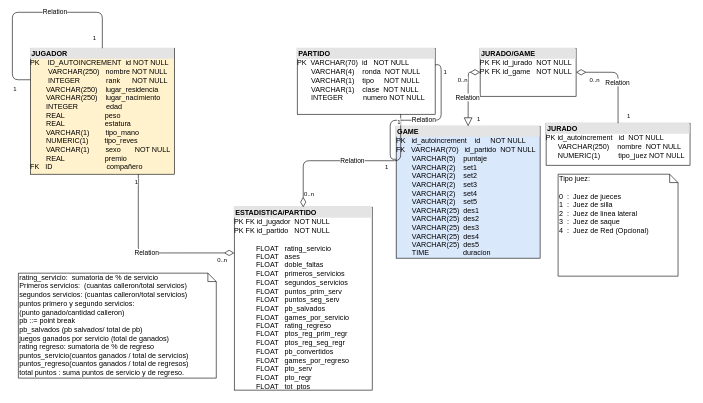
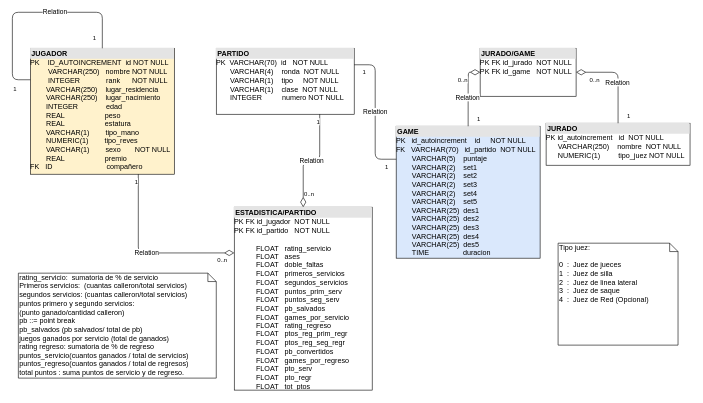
  <mxCell id="0" />
  <mxCell id="1" parent="0" />
- <mxCell id="2" value="&lt;div style=&quot;box-sizing: border-box ; width: 100% ; background: #e4e4e4 ; padding: 2px&quot;&gt;&lt;b&gt;PARTIDO&lt;/b&gt;&lt;/div&gt;PK&amp;nbsp; VARCHAR(70)&amp;nbsp; id&amp;nbsp; &amp;nbsp;NOT NULL&lt;br&gt;&amp;nbsp; &amp;nbsp; &amp;nbsp; &amp;nbsp;VARCHAR(4)&amp;nbsp; &amp;nbsp; ronda&amp;nbsp; NOT NULL&lt;br&gt;&amp;nbsp; &amp;nbsp; &amp;nbsp; &amp;nbsp;VARCHAR(1)&amp;nbsp; &amp;nbsp; tipo&amp;nbsp; &amp;nbsp; &amp;nbsp;NOT NULL&lt;br&gt;&amp;nbsp; &amp;nbsp; &amp;nbsp; &amp;nbsp;VARCHAR(1)&amp;nbsp; &amp;nbsp; clase&amp;nbsp; NOT NULL&lt;br&gt;&amp;nbsp; &amp;nbsp; &amp;nbsp; &amp;nbsp;INTEGER&amp;nbsp; &amp;nbsp; &amp;nbsp; &amp;nbsp; &amp;nbsp; numero NOT NULL&lt;br&gt;&lt;br&gt;&lt;br&gt;&amp;nbsp;&amp;nbsp;&lt;br&gt;" style="verticalAlign=top;align=left;overflow=fill;html=1;" parent="1" vertex="1"><mxGeometry x="495" y="80" width="230" height="110" as="geometry" /></mxCell>
+ <mxCell id="2" value="&lt;div style=&quot;box-sizing: border-box ; width: 100% ; background: #e4e4e4 ; padding: 2px&quot;&gt;&lt;b&gt;PARTIDO&lt;/b&gt;&lt;/div&gt;PK&amp;nbsp; VARCHAR(70)&amp;nbsp; id&amp;nbsp; &amp;nbsp;NOT NULL&lt;br&gt;&amp;nbsp; &amp;nbsp; &amp;nbsp; &amp;nbsp;VARCHAR(4)&amp;nbsp; &amp;nbsp; ronda&amp;nbsp; NOT NULL&lt;br&gt;&amp;nbsp; &amp;nbsp; &amp;nbsp; &amp;nbsp;VARCHAR(1)&amp;nbsp; &amp;nbsp; tipo&amp;nbsp; &amp;nbsp; &amp;nbsp;NOT NULL&lt;br&gt;&amp;nbsp; &amp;nbsp; &amp;nbsp; &amp;nbsp;VARCHAR(1)&amp;nbsp; &amp;nbsp; clase&amp;nbsp; NOT NULL&lt;br&gt;&amp;nbsp; &amp;nbsp; &amp;nbsp; &amp;nbsp;INTEGER&amp;nbsp; &amp;nbsp; &amp;nbsp; &amp;nbsp; &amp;nbsp; numero NOT NULL&lt;br&gt;&lt;br&gt;&lt;br&gt;&amp;nbsp;&amp;nbsp;&lt;br&gt;" style="verticalAlign=top;align=left;overflow=fill;html=1;" parent="1" vertex="1"><mxGeometry x="360" y="80" width="230" height="110" as="geometry" /></mxCell>
  <mxCell id="3" value="&lt;div style=&quot;box-sizing: border-box ; width: 100% ; background: #e4e4e4 ; padding: 2px&quot;&gt;&lt;b&gt;GAME&lt;/b&gt;&lt;/div&gt;PK&amp;nbsp; &amp;nbsp;id_autoincrement&amp;nbsp; &amp;nbsp; id&amp;nbsp; &amp;nbsp; &amp;nbsp;NOT NULL&lt;br&gt;FK&amp;nbsp; &amp;nbsp;VARCHAR(70)&amp;nbsp; &amp;nbsp;id_partido&amp;nbsp; NOT NULL&lt;br&gt;&amp;nbsp; &amp;nbsp; &amp;nbsp; &amp;nbsp; VARCHAR(5)&amp;nbsp; &amp;nbsp; puntaje&lt;br&gt;&amp;nbsp; &amp;nbsp; &amp;nbsp; &amp;nbsp; VARCHAR(2)&amp;nbsp; &amp;nbsp; set1&lt;br&gt;&amp;nbsp; &amp;nbsp; &amp;nbsp; &amp;nbsp; VARCHAR(2)&amp;nbsp; &amp;nbsp; set2&lt;br&gt;&amp;nbsp; &amp;nbsp; &amp;nbsp; &amp;nbsp; VARCHAR(2)&amp;nbsp; &amp;nbsp; set3&lt;br&gt;&amp;nbsp; &amp;nbsp; &amp;nbsp; &amp;nbsp; VARCHAR(2)&amp;nbsp; &amp;nbsp; set4&lt;br&gt;&amp;nbsp; &amp;nbsp; &amp;nbsp; &amp;nbsp; VARCHAR(2)&amp;nbsp; &amp;nbsp; set5&lt;br&gt;&amp;nbsp; &amp;nbsp; &amp;nbsp; &amp;nbsp; VARCHAR(25)&amp;nbsp; des1&lt;br&gt;&amp;nbsp; &amp;nbsp; &amp;nbsp; &amp;nbsp; VARCHAR(25)&amp;nbsp; des2&lt;br&gt;&amp;nbsp; &amp;nbsp; &amp;nbsp; &amp;nbsp; VARCHAR(25)&amp;nbsp; des3&lt;br&gt;&amp;nbsp; &amp;nbsp; &amp;nbsp; &amp;nbsp; VARCHAR(25)&amp;nbsp; des4&lt;br&gt;&amp;nbsp; &amp;nbsp; &amp;nbsp; &amp;nbsp; VARCHAR(25)&amp;nbsp; des5&lt;br&gt;&amp;nbsp; &amp;nbsp; &amp;nbsp; &amp;nbsp; TIME&amp;nbsp; &amp;nbsp; &amp;nbsp; &amp;nbsp; &amp;nbsp; &amp;nbsp; &amp;nbsp; &amp;nbsp; &amp;nbsp;duracion&lt;br&gt;&lt;br&gt;" style="verticalAlign=top;align=left;overflow=fill;html=1;fillColor=#dae8fc;" parent="1" vertex="1"><mxGeometry x="660" y="210" width="240" height="220" as="geometry" /></mxCell>
  <mxCell id="4" value="&lt;div style=&quot;box-sizing: border-box ; width: 100% ; background: #e4e4e4 ; padding: 2px&quot;&gt;&lt;b&gt;JUGADOR&lt;/b&gt;&lt;/div&gt;PK&amp;nbsp; &amp;nbsp; ID_AUTOINCREMENT&amp;nbsp; id NOT NULL&lt;br&gt;&amp;nbsp; &amp;nbsp; &amp;nbsp; &amp;nbsp; &amp;nbsp;VARCHAR(250)&amp;nbsp; &amp;nbsp;nombre NOT NULL&lt;br&gt;&amp;nbsp; &amp;nbsp; &amp;nbsp; &amp;nbsp; &amp;nbsp;INTEGER&amp;nbsp; &amp;nbsp; &amp;nbsp; &amp;nbsp; &amp;nbsp; &amp;nbsp; &amp;nbsp;rank&amp;nbsp; &amp;nbsp; &amp;nbsp; NOT NULL&lt;br&gt;&amp;nbsp; &amp;nbsp; &amp;nbsp; &amp;nbsp; VARCHAR(250)&amp;nbsp; &amp;nbsp; lugar_residencia&lt;br&gt;&amp;nbsp; &amp;nbsp; &amp;nbsp; &amp;nbsp; VARCHAR(250)&amp;nbsp; &amp;nbsp; lugar_nacimiento&lt;br&gt;&amp;nbsp; &amp;nbsp; &amp;nbsp; &amp;nbsp; INTEGER&amp;nbsp; &amp;nbsp; &amp;nbsp; &amp;nbsp; &amp;nbsp; &amp;nbsp; &amp;nbsp; edad&lt;br&gt;&amp;nbsp; &amp;nbsp; &amp;nbsp; &amp;nbsp; REAL&amp;nbsp; &amp;nbsp; &amp;nbsp; &amp;nbsp; &amp;nbsp; &amp;nbsp; &amp;nbsp; &amp;nbsp; &amp;nbsp; &amp;nbsp; peso&lt;br&gt;&amp;nbsp; &amp;nbsp; &amp;nbsp; &amp;nbsp; REAL&amp;nbsp; &amp;nbsp; &amp;nbsp; &amp;nbsp; &amp;nbsp; &amp;nbsp; &amp;nbsp; &amp;nbsp; &amp;nbsp; &amp;nbsp; estatura&lt;br&gt;&amp;nbsp; &amp;nbsp; &amp;nbsp; &amp;nbsp; VARCHAR(1)&amp;nbsp; &amp;nbsp; &amp;nbsp; &amp;nbsp; tipo_mano&lt;br&gt;&amp;nbsp; &amp;nbsp; &amp;nbsp; &amp;nbsp; NUMERIC(1)&amp;nbsp; &amp;nbsp; &amp;nbsp; &amp;nbsp; tipo_reves&lt;br&gt;&amp;nbsp; &amp;nbsp; &amp;nbsp; &amp;nbsp; VARCHAR(1)&amp;nbsp; &amp;nbsp; &amp;nbsp; &amp;nbsp; sexo&amp;nbsp; &amp;nbsp; &amp;nbsp; &amp;nbsp;NOT NULL&lt;br&gt;&amp;nbsp; &amp;nbsp; &amp;nbsp; &amp;nbsp; REAL&amp;nbsp; &amp;nbsp; &amp;nbsp; &amp;nbsp; &amp;nbsp; &amp;nbsp; &amp;nbsp; &amp;nbsp; &amp;nbsp; &amp;nbsp; premio&lt;br&gt;FK&amp;nbsp; &amp;nbsp;ID&amp;nbsp; &amp;nbsp; &amp;nbsp; &amp;nbsp; &amp;nbsp; &amp;nbsp; &amp;nbsp; &amp;nbsp; &amp;nbsp; &amp;nbsp; &amp;nbsp; &amp;nbsp; &amp;nbsp; &amp;nbsp;compañero&lt;br&gt;&amp;nbsp; &amp;nbsp; &amp;nbsp; &amp;nbsp;&amp;nbsp;&lt;br&gt;&lt;br&gt;" style="verticalAlign=top;align=left;overflow=fill;html=1;fillColor=#fff2cc;" parent="1" vertex="1"><mxGeometry x="50" y="80" width="240" height="210" as="geometry" /></mxCell>
  <mxCell id="5" value="&lt;div style=&quot;box-sizing: border-box ; width: 100% ; background: #e4e4e4 ; padding: 2px&quot;&gt;&lt;b&gt;JURADO&lt;/b&gt;&lt;/div&gt;PK id_autoincrement&amp;nbsp; &amp;nbsp;id&amp;nbsp; NOT NULL&lt;br&gt;&amp;nbsp; &amp;nbsp; &amp;nbsp; VARCHAR(250)&amp;nbsp; &amp;nbsp; nombre&amp;nbsp; NOT NULL&lt;br&gt;&amp;nbsp; &amp;nbsp; &amp;nbsp; NUMERIC(1)&amp;nbsp; &amp;nbsp; &amp;nbsp; &amp;nbsp; &amp;nbsp;tipo_juez NOT NULL&lt;br&gt;" style="verticalAlign=top;align=left;overflow=fill;html=1;" parent="1" vertex="1"><mxGeometry x="910" y="205" width="240" height="70" as="geometry" /></mxCell>
  <mxCell id="6" value="&lt;div style=&quot;box-sizing: border-box ; width: 100% ; background: #e4e4e4 ; padding: 2px&quot;&gt;&lt;b&gt;ESTADISTICA/PARTIDO&lt;/b&gt;&lt;/div&gt;PK FK id_jugador&amp;nbsp; NOT NULL&lt;br&gt;PK FK id_partido&amp;nbsp; &amp;nbsp;NOT NULL&lt;br&gt;&lt;br&gt;&amp;nbsp; &amp;nbsp; &amp;nbsp; &amp;nbsp; &amp;nbsp; &amp;nbsp;FLOAT&amp;nbsp; &amp;nbsp;rating_servicio&lt;br&gt;&amp;nbsp; &amp;nbsp; &amp;nbsp; &amp;nbsp; &amp;nbsp; &amp;nbsp;FLOAT&amp;nbsp; &amp;nbsp;ases&lt;br&gt;&amp;nbsp; &amp;nbsp; &amp;nbsp; &amp;nbsp; &amp;nbsp; &amp;nbsp;FLOAT&amp;nbsp; &amp;nbsp;doble_faltas&lt;br&gt;&amp;nbsp; &amp;nbsp; &amp;nbsp; &amp;nbsp; &amp;nbsp; &amp;nbsp;FLOAT&amp;nbsp; &amp;nbsp;primeros_servicios&lt;br&gt;&amp;nbsp; &amp;nbsp; &amp;nbsp; &amp;nbsp; &amp;nbsp; &amp;nbsp;FLOAT&amp;nbsp; &amp;nbsp;segundos_servicios&lt;br&gt;&amp;nbsp; &amp;nbsp; &amp;nbsp; &amp;nbsp; &amp;nbsp; &amp;nbsp;FLOAT&amp;nbsp; &amp;nbsp;puntos_prim_serv&lt;br&gt;&amp;nbsp; &amp;nbsp; &amp;nbsp; &amp;nbsp; &amp;nbsp; &amp;nbsp;FLOAT&amp;nbsp; &amp;nbsp;puntos_seg_serv&lt;br&gt;&amp;nbsp; &amp;nbsp; &amp;nbsp; &amp;nbsp; &amp;nbsp; &amp;nbsp;FLOAT&amp;nbsp; &amp;nbsp;pb_salvados&lt;br&gt;&amp;nbsp; &amp;nbsp; &amp;nbsp; &amp;nbsp; &amp;nbsp; &amp;nbsp;FLOAT&amp;nbsp; &amp;nbsp;games_por_servicio&lt;br&gt;&amp;nbsp; &amp;nbsp; &amp;nbsp; &amp;nbsp; &amp;nbsp; &amp;nbsp;FLOAT&amp;nbsp; &amp;nbsp;rating_regreso&lt;br&gt;&amp;nbsp; &amp;nbsp; &amp;nbsp; &amp;nbsp; &amp;nbsp; &amp;nbsp;FLOAT&amp;nbsp; &amp;nbsp;ptos_reg_prim_regr&lt;br&gt;&amp;nbsp; &amp;nbsp; &amp;nbsp; &amp;nbsp; &amp;nbsp; &amp;nbsp;FLOAT&amp;nbsp; &amp;nbsp;ptos_reg_seg_regr&lt;br&gt;&amp;nbsp; &amp;nbsp; &amp;nbsp; &amp;nbsp; &amp;nbsp; &amp;nbsp;FLOAT&amp;nbsp; &amp;nbsp;pb_convertidos&lt;br&gt;&amp;nbsp; &amp;nbsp; &amp;nbsp; &amp;nbsp; &amp;nbsp; &amp;nbsp;FLOAT&amp;nbsp; &amp;nbsp;games_por_regreso&lt;br&gt;&amp;nbsp; &amp;nbsp; &amp;nbsp; &amp;nbsp; &amp;nbsp; &amp;nbsp;FLOAT&amp;nbsp; &amp;nbsp;pto_serv&lt;br&gt;&amp;nbsp; &amp;nbsp; &amp;nbsp; &amp;nbsp; &amp;nbsp; &amp;nbsp;FLOAT&amp;nbsp; &amp;nbsp;pto_regr&lt;br&gt;&amp;nbsp; &amp;nbsp; &amp;nbsp; &amp;nbsp; &amp;nbsp; &amp;nbsp;FLOAT&amp;nbsp; &amp;nbsp;tot_ptos&amp;nbsp;&lt;br&gt;" style="verticalAlign=top;align=left;overflow=fill;html=1;" parent="1" vertex="1"><mxGeometry x="390" y="345" width="230" height="305" as="geometry" /></mxCell>
  <mxCell id="7" value="Relation" style="endArrow=none;html=1;endSize=12;startArrow=none;startSize=14;startFill=0;edgeStyle=orthogonalEdgeStyle;exitX=0;exitY=0.25;exitDx=0;exitDy=0;endFill=0;entryX=1;entryY=0.25;entryDx=0;entryDy=0;" parent="1" source="3" target="2" edge="1"><mxGeometry relative="1" as="geometry"><mxPoint x="520" y="190" as="sourcePoint" /><mxPoint x="520" y="90" as="targetPoint" /></mxGeometry></mxCell>
  <mxCell id="8" value="1&lt;br&gt;" style="resizable=0;html=1;align=left;verticalAlign=top;labelBackgroundColor=#ffffff;fontSize=10;" parent="7" connectable="0" vertex="1"><mxGeometry x="-1" relative="1" as="geometry"><mxPoint x="-20" as="offset" /></mxGeometry></mxCell>
  <mxCell id="9" value="1" style="resizable=0;html=1;align=right;verticalAlign=top;labelBackgroundColor=#ffffff;fontSize=10;" parent="7" connectable="0" vertex="1"><mxGeometry x="1" relative="1" as="geometry"><mxPoint x="20" as="offset" /></mxGeometry></mxCell>
  <mxCell id="10" value="Relation" style="endArrow=none;html=1;endSize=12;startArrow=diamondThin;startSize=14;startFill=0;edgeStyle=orthogonalEdgeStyle;exitX=0;exitY=0.25;exitDx=0;exitDy=0;entryX=0.75;entryY=1;entryDx=0;entryDy=0;endFill=0;" parent="1" source="6" target="4" edge="1"><mxGeometry relative="1" as="geometry"><mxPoint x="50" y="270" as="sourcePoint" /><mxPoint x="210" y="270" as="targetPoint" /></mxGeometry></mxCell>
  <mxCell id="11" value="0..n" style="resizable=0;html=1;align=left;verticalAlign=top;labelBackgroundColor=#ffffff;fontSize=10;" parent="10" connectable="0" vertex="1"><mxGeometry x="-1" relative="1" as="geometry"><mxPoint x="-30" as="offset" /></mxGeometry></mxCell>
  <mxCell id="12" value="1" style="resizable=0;html=1;align=right;verticalAlign=top;labelBackgroundColor=#ffffff;fontSize=10;" parent="10" connectable="0" vertex="1"><mxGeometry x="1" relative="1" as="geometry" /></mxCell>
  <mxCell id="13" value="Relation" style="endArrow=none;html=1;endSize=12;startArrow=diamondThin;startSize=14;startFill=0;edgeStyle=orthogonalEdgeStyle;entryX=0.75;entryY=1;entryDx=0;entryDy=0;endFill=0;exitX=0.5;exitY=0;exitDx=0;exitDy=0;" parent="1" source="6" target="2" edge="1"><mxGeometry relative="1" as="geometry"><mxPoint x="630" y="421" as="sourcePoint" /><mxPoint x="750" y="220" as="targetPoint" /></mxGeometry></mxCell>
  <mxCell id="14" value="0..n" style="resizable=0;html=1;align=left;verticalAlign=top;labelBackgroundColor=#ffffff;fontSize=10;" parent="13" connectable="0" vertex="1"><mxGeometry x="-1" relative="1" as="geometry"><mxPoint y="-35" as="offset" /></mxGeometry></mxCell>
  <mxCell id="15" value="1" style="resizable=0;html=1;align=right;verticalAlign=top;labelBackgroundColor=#ffffff;fontSize=10;" parent="13" connectable="0" vertex="1"><mxGeometry x="1" relative="1" as="geometry" /></mxCell>
  <mxCell id="16" value="Relation" style="endArrow=none;html=1;endSize=12;startArrow=none;startSize=14;startFill=0;edgeStyle=orthogonalEdgeStyle;exitX=0;exitY=0.25;exitDx=0;exitDy=0;entryX=0.5;entryY=0;entryDx=0;entryDy=0;endFill=0;" parent="1" source="4" target="4" edge="1"><mxGeometry x="0.207" relative="1" as="geometry"><mxPoint x="-120" y="90" as="sourcePoint" /><mxPoint x="120" y="0" as="targetPoint" /><Array as="points"><mxPoint x="20" y="133" /><mxPoint x="20" y="20" /><mxPoint x="170" y="20" /></Array><mxPoint as="offset" /></mxGeometry></mxCell>
  <mxCell id="17" value="1&lt;br&gt;&lt;br&gt;" style="resizable=0;html=1;align=left;verticalAlign=top;labelBackgroundColor=#ffffff;fontSize=10;" parent="16" connectable="0" vertex="1"><mxGeometry x="-1" relative="1" as="geometry"><mxPoint x="-30" y="2" as="offset" /></mxGeometry></mxCell>
  <mxCell id="18" value="1" style="resizable=0;html=1;align=right;verticalAlign=top;labelBackgroundColor=#ffffff;fontSize=10;" parent="16" connectable="0" vertex="1"><mxGeometry x="1" relative="1" as="geometry"><mxPoint x="-10" y="-30" as="offset" /></mxGeometry></mxCell>
  <mxCell id="19" value="&lt;div style=&quot;box-sizing: border-box ; width: 100% ; background: #e4e4e4 ; padding: 2px&quot;&gt;&lt;b&gt;JURADO/GAME&lt;/b&gt;&lt;/div&gt;PK FK id_jurado&amp;nbsp; NOT NULL&lt;br&gt;PK FK id_game&amp;nbsp; &amp;nbsp;NOT NULL&lt;br&gt;" style="verticalAlign=top;align=left;overflow=fill;html=1;" parent="1" vertex="1"><mxGeometry x="800" y="80" width="160" height="80" as="geometry" /></mxCell>
- <mxCell id="20" value="Relation" style="endArrow=block;html=1;endSize=12;startArrow=diamondThin;startSize=14;startFill=0;edgeStyle=orthogonalEdgeStyle;entryX=0.5;entryY=0;entryDx=0;entryDy=0;exitX=0;exitY=0.5;exitDx=0;exitDy=0;endFill=0;" parent="1" source="19" target="3" edge="1"><mxGeometry x="0.125" relative="1" as="geometry"><mxPoint x="740" y="100" as="sourcePoint" /><mxPoint x="1020" y="180" as="targetPoint" /><mxPoint x="-1" as="offset" /></mxGeometry></mxCell>
+ <mxCell id="20" value="Relation" style="endArrow=none;html=1;endSize=12;startArrow=diamondThin;startSize=14;startFill=0;edgeStyle=orthogonalEdgeStyle;entryX=0.5;entryY=0;entryDx=0;entryDy=0;exitX=0;exitY=0.5;exitDx=0;exitDy=0;endFill=0;" parent="1" source="19" target="3" edge="1"><mxGeometry x="0.125" relative="1" as="geometry"><mxPoint x="740" y="100" as="sourcePoint" /><mxPoint x="1020" y="180" as="targetPoint" /><mxPoint x="-1" as="offset" /></mxGeometry></mxCell>
  <mxCell id="21" value="0..n" style="resizable=0;html=1;align=left;verticalAlign=top;labelBackgroundColor=#ffffff;fontSize=10;" parent="20" connectable="0" vertex="1"><mxGeometry x="-1" relative="1" as="geometry"><mxPoint x="-39.5" as="offset" /></mxGeometry></mxCell>
  <mxCell id="22" value="1" style="resizable=0;html=1;align=right;verticalAlign=top;labelBackgroundColor=#ffffff;fontSize=10;" parent="20" connectable="0" vertex="1"><mxGeometry x="1" relative="1" as="geometry"><mxPoint x="20.5" y="-25.5" as="offset" /></mxGeometry></mxCell>
  <mxCell id="23" value="Relation" style="endArrow=none;html=1;endSize=12;startArrow=diamondThin;startSize=14;startFill=0;edgeStyle=orthogonalEdgeStyle;entryX=0.5;entryY=0;entryDx=0;entryDy=0;exitX=1;exitY=0.5;exitDx=0;exitDy=0;endFill=0;" parent="1" source="19" target="5" edge="1"><mxGeometry x="0.125" relative="1" as="geometry"><mxPoint x="1070.147" y="49.765" as="sourcePoint" /><mxPoint x="1010.147" y="160.353" as="targetPoint" /><mxPoint x="-1" as="offset" /></mxGeometry></mxCell>
  <mxCell id="24" value="0..n" style="resizable=0;html=1;align=left;verticalAlign=top;labelBackgroundColor=#ffffff;fontSize=10;" parent="23" connectable="0" vertex="1"><mxGeometry x="-1" relative="1" as="geometry"><mxPoint x="20.5" as="offset" /></mxGeometry></mxCell>
  <mxCell id="25" value="1" style="resizable=0;html=1;align=right;verticalAlign=top;labelBackgroundColor=#ffffff;fontSize=10;" parent="23" connectable="0" vertex="1"><mxGeometry x="1" relative="1" as="geometry"><mxPoint x="20.5" y="-25.5" as="offset" /></mxGeometry></mxCell>
  <mxCell id="26" value="rating_servicio:&amp;nbsp; sumatoria de % de servicio&lt;br&gt;Primeros servicios:&amp;nbsp; (cuantas calleron/total servicios)&lt;br&gt;segundos servicios: (cuantas calleron/total servicios)&lt;br&gt;puntos primero y segundo servicios:&lt;br&gt;(punto ganado/cantidad calleron)&lt;br&gt;pb ::= point break&lt;br&gt;pb_salvados (pb salvados/ total de pb)&lt;br&gt;juegos ganados por servicio (total de ganados)&lt;br&gt;rating regreso: sumatoria de % de regreso&lt;br&gt;puntos_servicio(cuantos ganados / total de servicios)&lt;br&gt;puntos_regreso(cuantos ganados / total de regresos)&lt;br&gt;total puntos : suma puntos de servicio y de regreso.&lt;br&gt;" style="shape=note;whiteSpace=wrap;html=1;size=14;verticalAlign=top;align=left;spacingTop=-6;" parent="1" vertex="1"><mxGeometry x="30" y="455" width="330" height="175" as="geometry" /></mxCell>
- <mxCell id="27" value="Tipo juez:&lt;br&gt;&lt;br&gt;0&amp;nbsp; :&amp;nbsp; Juez de jueces&lt;br&gt;1&amp;nbsp; :&amp;nbsp; Juez de silla&lt;br&gt;2&amp;nbsp; :&amp;nbsp; Juez de linea lateral&lt;br&gt;3&amp;nbsp; :&amp;nbsp; Juez de saque&lt;br&gt;4&amp;nbsp; :&amp;nbsp; Juez de Red (Opcional)&amp;nbsp; &amp;nbsp;&amp;nbsp;&lt;br&gt;" style="shape=note;whiteSpace=wrap;html=1;size=14;verticalAlign=top;align=left;spacingTop=-6;" parent="1" vertex="1"><mxGeometry x="930" y="290" width="200" height="170" as="geometry" /></mxCell>
+ <mxCell id="27" value="Tipo juez:&lt;br&gt;&lt;br&gt;0&amp;nbsp; :&amp;nbsp; Juez de jueces&lt;br&gt;1&amp;nbsp; :&amp;nbsp; Juez de silla&lt;br&gt;2&amp;nbsp; :&amp;nbsp; Juez de linea lateral&lt;br&gt;3&amp;nbsp; :&amp;nbsp; Juez de saque&lt;br&gt;4&amp;nbsp; :&amp;nbsp; Juez de Red (Opcional)&amp;nbsp; &amp;nbsp;&amp;nbsp;&lt;br&gt;" style="shape=note;whiteSpace=wrap;html=1;size=14;verticalAlign=top;align=left;spacingTop=-6;" parent="1" vertex="1"><mxGeometry x="930" y="405" width="200" height="170" as="geometry" /></mxCell>
